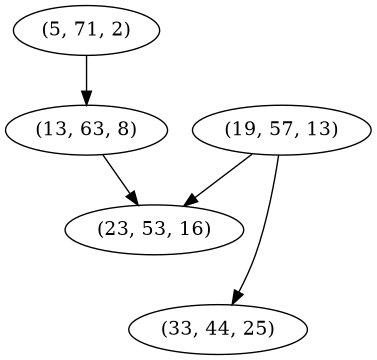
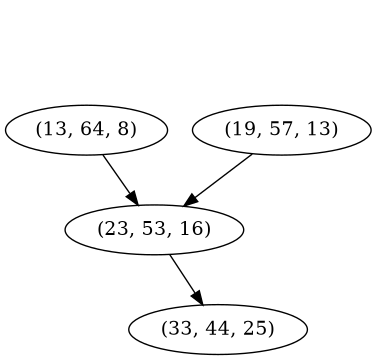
  digraph {
    fontname="DejaVu Serif"
    node [fontname="DejaVu Serif"]
    edge [fontname="DejaVu Serif"]
-   "(5, 71, 2)"
-   "(13, 63, 8)"
+   "(13, 63, 8)" [label="(13, 64, 8)"]
    "(23, 53, 16)"
    "(19, 57, 13)"
    "(33, 44, 25)"
-   "(5, 71, 2)" -> "(13, 63, 8)"
    "(13, 63, 8)" -> "(23, 53, 16)"
-   "(19, 57, 13)" -> "(33, 44, 25)"
+   "(23, 53, 16)" -> "(33, 44, 25)"
    "(19, 57, 13)" -> "(23, 53, 16)"
  }
